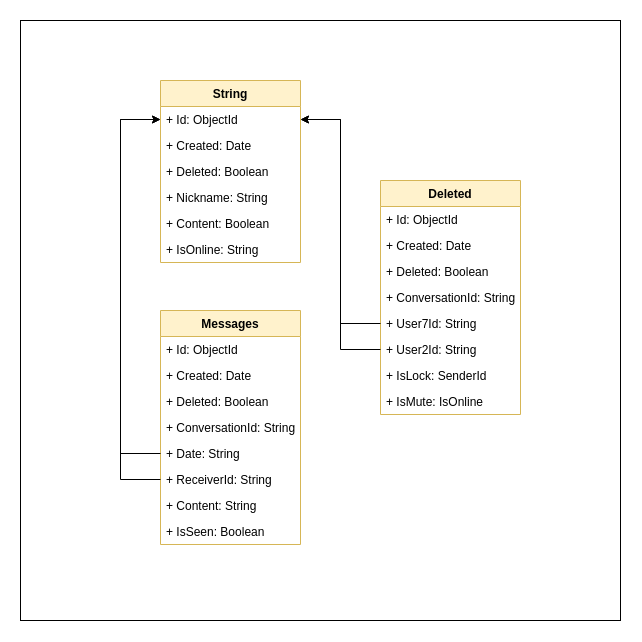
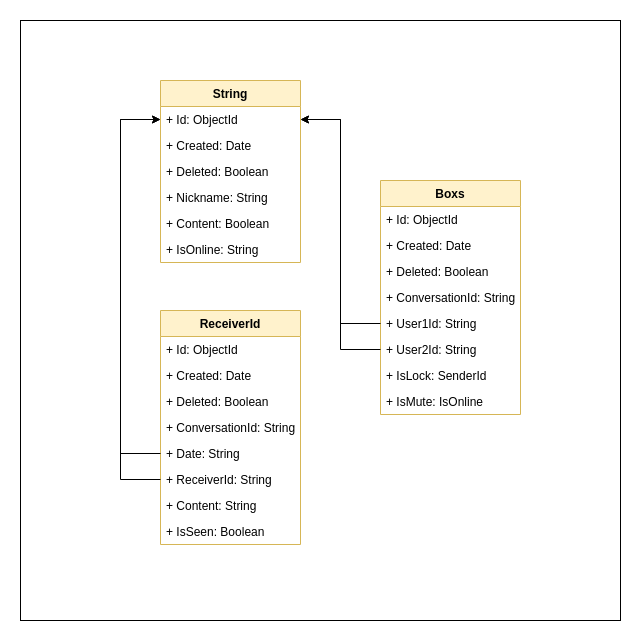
  <mxCell id="0" />
  <mxCell id="1" parent="0" />
  <mxCell id="2" value="" style="whiteSpace=wrap;html=1;aspect=fixed;" parent="1" vertex="1"><mxGeometry x="20" width="600" height="600" as="geometry" y="20" /></mxCell>
  <mxCell id="3" value="String" style="swimlane;fontStyle=1;childLayout=stackLayout;horizontal=1;startSize=26;fillColor=#fff2cc;horizontalStack=0;resizeParent=1;resizeParentMax=0;resizeLast=0;collapsible=1;marginBottom=0;strokeColor=#d6b656;" parent="1" vertex="1"><mxGeometry x="160" y="80" width="140" height="182" as="geometry" /></mxCell>
  <mxCell id="4" value="+ Id: ObjectId" style="text;strokeColor=none;fillColor=none;align=left;verticalAlign=top;spacingLeft=4;spacingRight=4;overflow=hidden;rotatable=0;points=[[0,0.5],[1,0.5]];portConstraint=eastwest;" parent="3" vertex="1"><mxGeometry y="26" width="140" height="26" as="geometry" /></mxCell>
  <mxCell id="5" value="+ Created: Date" style="text;strokeColor=none;fillColor=none;align=left;verticalAlign=top;spacingLeft=4;spacingRight=4;overflow=hidden;rotatable=0;points=[[0,0.5],[1,0.5]];portConstraint=eastwest;" parent="3" vertex="1"><mxGeometry y="52" width="140" height="26" as="geometry" /></mxCell>
  <mxCell id="6" value="+ Deleted: Boolean" style="text;strokeColor=none;fillColor=none;align=left;verticalAlign=top;spacingLeft=4;spacingRight=4;overflow=hidden;rotatable=0;points=[[0,0.5],[1,0.5]];portConstraint=eastwest;" parent="3" vertex="1"><mxGeometry y="78" width="140" height="26" as="geometry" /></mxCell>
  <mxCell id="7" value="+ Nickname: String" style="text;strokeColor=none;fillColor=none;align=left;verticalAlign=top;spacingLeft=4;spacingRight=4;overflow=hidden;rotatable=0;points=[[0,0.5],[1,0.5]];portConstraint=eastwest;" parent="3" vertex="1"><mxGeometry y="104" width="140" height="26" as="geometry" /></mxCell>
  <mxCell id="8" value="+ Content: Boolean" style="text;strokeColor=none;fillColor=none;align=left;verticalAlign=top;spacingLeft=4;spacingRight=4;overflow=hidden;rotatable=0;points=[[0,0.5],[1,0.5]];portConstraint=eastwest;" parent="3" vertex="1"><mxGeometry y="130" width="140" height="26" as="geometry" /></mxCell>
  <mxCell id="9" value="+ IsOnline: String" style="text;strokeColor=none;fillColor=none;align=left;verticalAlign=top;spacingLeft=4;spacingRight=4;overflow=hidden;rotatable=0;points=[[0,0.5],[1,0.5]];portConstraint=eastwest;" vertex="1" parent="3"><mxGeometry y="156" width="140" height="26" as="geometry" /></mxCell>
- <mxCell id="10" value="Messages" style="swimlane;fontStyle=1;childLayout=stackLayout;horizontal=1;startSize=26;fillColor=#fff2cc;horizontalStack=0;resizeParent=1;resizeParentMax=0;resizeLast=0;collapsible=1;marginBottom=0;strokeColor=#d6b656;" parent="1" vertex="1"><mxGeometry x="160" y="310" width="140" height="234" as="geometry" /></mxCell>
+ <mxCell id="10" value="ReceiverId" style="swimlane;fontStyle=1;childLayout=stackLayout;horizontal=1;startSize=26;fillColor=#fff2cc;horizontalStack=0;resizeParent=1;resizeParentMax=0;resizeLast=0;collapsible=1;marginBottom=0;strokeColor=#d6b656;" parent="1" vertex="1"><mxGeometry x="160" y="310" width="140" height="234" as="geometry" /></mxCell>
  <mxCell id="11" value="+ Id: ObjectId" style="text;strokeColor=none;fillColor=none;align=left;verticalAlign=top;spacingLeft=4;spacingRight=4;overflow=hidden;rotatable=0;points=[[0,0.5],[1,0.5]];portConstraint=eastwest;" parent="10" vertex="1"><mxGeometry y="26" width="140" height="26" as="geometry" /></mxCell>
  <mxCell id="12" value="+ Created: Date" style="text;strokeColor=none;fillColor=none;align=left;verticalAlign=top;spacingLeft=4;spacingRight=4;overflow=hidden;rotatable=0;points=[[0,0.5],[1,0.5]];portConstraint=eastwest;" parent="10" vertex="1"><mxGeometry y="52" width="140" height="26" as="geometry" /></mxCell>
  <mxCell id="13" value="+ Deleted: Boolean" style="text;strokeColor=none;fillColor=none;align=left;verticalAlign=top;spacingLeft=4;spacingRight=4;overflow=hidden;rotatable=0;points=[[0,0.5],[1,0.5]];portConstraint=eastwest;" parent="10" vertex="1"><mxGeometry y="78" width="140" height="26" as="geometry" /></mxCell>
  <mxCell id="14" value="+ ConversationId: String" style="text;strokeColor=none;fillColor=none;align=left;verticalAlign=top;spacingLeft=4;spacingRight=4;overflow=hidden;rotatable=0;points=[[0,0.5],[1,0.5]];portConstraint=eastwest;" parent="10" vertex="1"><mxGeometry y="104" width="140" height="26" as="geometry" /></mxCell>
  <mxCell id="15" value="+ Date: String" style="text;strokeColor=none;fillColor=none;align=left;verticalAlign=top;spacingLeft=4;spacingRight=4;overflow=hidden;rotatable=0;points=[[0,0.5],[1,0.5]];portConstraint=eastwest;" parent="10" vertex="1"><mxGeometry y="130" width="140" height="26" as="geometry" /></mxCell>
  <mxCell id="16" value="+ ReceiverId: String" style="text;strokeColor=none;fillColor=none;align=left;verticalAlign=top;spacingLeft=4;spacingRight=4;overflow=hidden;rotatable=0;points=[[0,0.5],[1,0.5]];portConstraint=eastwest;" parent="10" vertex="1"><mxGeometry y="156" width="140" height="26" as="geometry" /></mxCell>
  <mxCell id="17" value="+ Content: String" style="text;strokeColor=none;fillColor=none;align=left;verticalAlign=top;spacingLeft=4;spacingRight=4;overflow=hidden;rotatable=0;points=[[0,0.5],[1,0.5]];portConstraint=eastwest;" parent="10" vertex="1"><mxGeometry y="182" width="140" height="26" as="geometry" /></mxCell>
  <mxCell id="18" value="+ IsSeen: Boolean" style="text;strokeColor=none;fillColor=none;align=left;verticalAlign=top;spacingLeft=4;spacingRight=4;overflow=hidden;rotatable=0;points=[[0,0.5],[1,0.5]];portConstraint=eastwest;" parent="10" vertex="1"><mxGeometry y="208" width="140" height="26" as="geometry" /></mxCell>
- <mxCell id="19" value="Deleted" style="swimlane;fontStyle=1;childLayout=stackLayout;horizontal=1;startSize=26;fillColor=#fff2cc;horizontalStack=0;resizeParent=1;resizeParentMax=0;resizeLast=0;collapsible=1;marginBottom=0;strokeColor=#d6b656;" parent="1" vertex="1"><mxGeometry x="380" y="180" width="140" height="234" as="geometry" /></mxCell>
+ <mxCell id="19" value="Boxs" style="swimlane;fontStyle=1;childLayout=stackLayout;horizontal=1;startSize=26;fillColor=#fff2cc;horizontalStack=0;resizeParent=1;resizeParentMax=0;resizeLast=0;collapsible=1;marginBottom=0;strokeColor=#d6b656;" parent="1" vertex="1"><mxGeometry x="380" y="180" width="140" height="234" as="geometry" /></mxCell>
  <mxCell id="20" value="+ Id: ObjectId" style="text;strokeColor=none;fillColor=none;align=left;verticalAlign=top;spacingLeft=4;spacingRight=4;overflow=hidden;rotatable=0;points=[[0,0.5],[1,0.5]];portConstraint=eastwest;" parent="19" vertex="1"><mxGeometry y="26" width="140" height="26" as="geometry" /></mxCell>
  <mxCell id="21" value="+ Created: Date" style="text;strokeColor=none;fillColor=none;align=left;verticalAlign=top;spacingLeft=4;spacingRight=4;overflow=hidden;rotatable=0;points=[[0,0.5],[1,0.5]];portConstraint=eastwest;" parent="19" vertex="1"><mxGeometry y="52" width="140" height="26" as="geometry" /></mxCell>
  <mxCell id="22" value="+ Deleted: Boolean" style="text;strokeColor=none;fillColor=none;align=left;verticalAlign=top;spacingLeft=4;spacingRight=4;overflow=hidden;rotatable=0;points=[[0,0.5],[1,0.5]];portConstraint=eastwest;" parent="19" vertex="1"><mxGeometry y="78" width="140" height="26" as="geometry" /></mxCell>
  <mxCell id="23" value="+ ConversationId: String" style="text;align=left;verticalAlign=top;spacingLeft=4;spacingRight=4;overflow=hidden;rotatable=0;points=[[0,0.5],[1,0.5]];portConstraint=eastwest;fontStyle=0" parent="19" vertex="1"><mxGeometry y="104" width="140" height="26" as="geometry" /></mxCell>
- <mxCell id="24" value="+ User7Id: String" style="text;strokeColor=none;fillColor=none;align=left;verticalAlign=top;spacingLeft=4;spacingRight=4;overflow=hidden;rotatable=0;points=[[0,0.5],[1,0.5]];portConstraint=eastwest;" parent="19" vertex="1"><mxGeometry y="130" width="140" height="26" as="geometry" /></mxCell>
+ <mxCell id="24" value="+ User1Id: String" style="text;strokeColor=none;fillColor=none;align=left;verticalAlign=top;spacingLeft=4;spacingRight=4;overflow=hidden;rotatable=0;points=[[0,0.5],[1,0.5]];portConstraint=eastwest;" parent="19" vertex="1"><mxGeometry y="130" width="140" height="26" as="geometry" /></mxCell>
  <mxCell id="25" value="+ User2Id: String" style="text;strokeColor=none;fillColor=none;align=left;verticalAlign=top;spacingLeft=4;spacingRight=4;overflow=hidden;rotatable=0;points=[[0,0.5],[1,0.5]];portConstraint=eastwest;" parent="19" vertex="1"><mxGeometry y="156" width="140" height="26" as="geometry" /></mxCell>
  <mxCell id="26" value="+ IsLock: SenderId" style="text;strokeColor=none;fillColor=none;align=left;verticalAlign=top;spacingLeft=4;spacingRight=4;overflow=hidden;rotatable=0;points=[[0,0.5],[1,0.5]];portConstraint=eastwest;" parent="19" vertex="1"><mxGeometry y="182" width="140" height="26" as="geometry" /></mxCell>
  <mxCell id="27" value="+ IsMute: IsOnline" style="text;strokeColor=none;fillColor=none;align=left;verticalAlign=top;spacingLeft=4;spacingRight=4;overflow=hidden;rotatable=0;points=[[0,0.5],[1,0.5]];portConstraint=eastwest;" parent="19" vertex="1"><mxGeometry y="208" width="140" height="26" as="geometry" /></mxCell>
  <mxCell id="28" style="edgeStyle=orthogonalEdgeStyle;rounded=0;orthogonalLoop=1;jettySize=auto;html=1;entryX=0;entryY=0.5;entryDx=0;entryDy=0;exitX=0;exitY=0.5;exitDx=0;exitDy=0;" parent="1" source="15" target="4" edge="1"><mxGeometry relative="1" as="geometry"><Array as="points"><mxPoint x="120" y="453" /><mxPoint x="120" y="119" /></Array></mxGeometry></mxCell>
  <mxCell id="29" style="edgeStyle=orthogonalEdgeStyle;rounded=0;orthogonalLoop=1;jettySize=auto;html=1;entryX=0;entryY=0.5;entryDx=0;entryDy=0;exitX=0;exitY=0.5;exitDx=0;exitDy=0;" parent="1" source="16" target="4" edge="1"><mxGeometry relative="1" as="geometry"><Array as="points"><mxPoint x="120" y="479" /><mxPoint x="120" y="119" /></Array></mxGeometry></mxCell>
  <mxCell id="30" style="edgeStyle=orthogonalEdgeStyle;rounded=0;orthogonalLoop=1;jettySize=auto;html=1;entryX=1;entryY=0.5;entryDx=0;entryDy=0;" parent="1" source="24" target="4" edge="1"><mxGeometry relative="1" as="geometry" /></mxCell>
  <mxCell id="31" style="edgeStyle=orthogonalEdgeStyle;rounded=0;orthogonalLoop=1;jettySize=auto;html=1;entryX=1;entryY=0.5;entryDx=0;entryDy=0;" parent="1" source="25" target="4" edge="1"><mxGeometry relative="1" as="geometry" /></mxCell>
